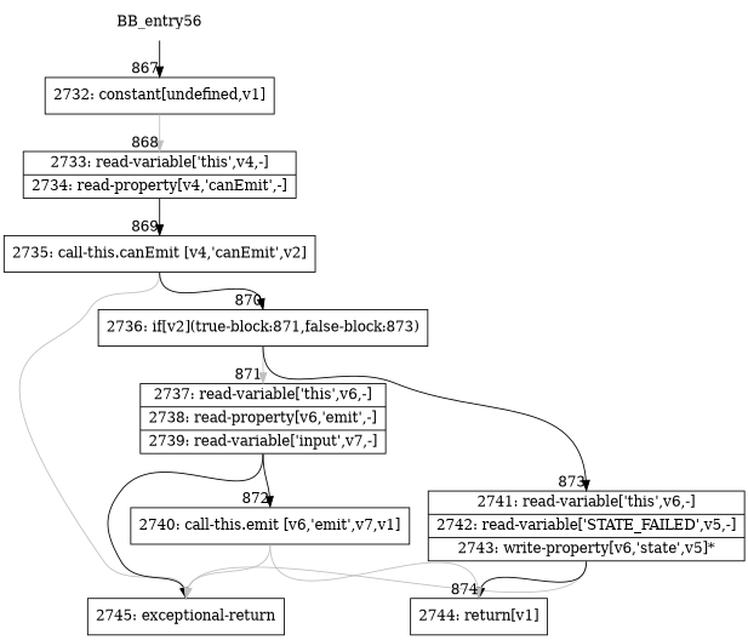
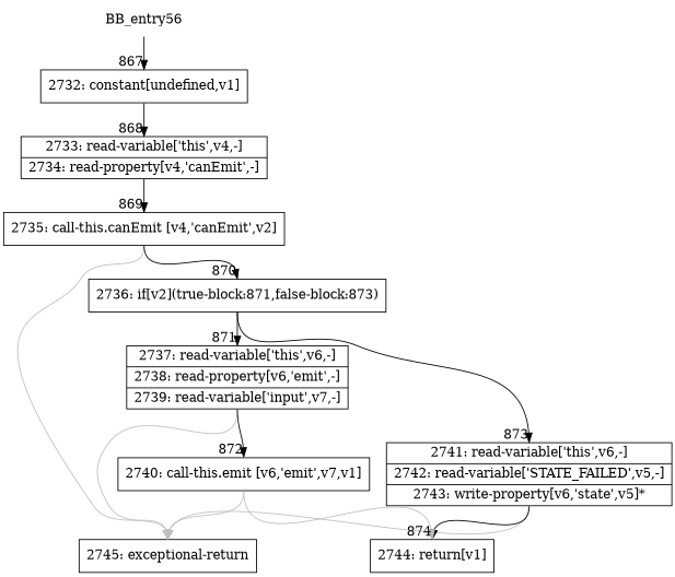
  digraph {
    rankdir=TD
    node [shape=record]
    edge [headport=n tailport=s]
    n1 [label=BB_entry56 shape=none]
    n2 [label="{2732: constant[undefined,v1]}"]
    n3 [label="{2733: read-variable['this',v4,-]|2734: read-property[v4,'canEmit',-]}"]
    n4 [label="{2735: call-this.canEmit [v4,'canEmit',v2]}"]
    n5 [label="{2745: exceptional-return}"]
    n6 [label="{2736: if[v2](true-block:871,false-block:873)}"]
    n7 [label="{2737: read-variable['this',v6,-]|2738: read-property[v6,'emit',-]|2739: read-variable['input',v7,-]}"]
    n8 [label="{2741: read-variable['this',v6,-]|2742: read-variable['STATE_FAILED',v5,-]|2743: write-property[v6,'state',v5]*}"]
    n9 [label="{2740: call-this.emit [v6,'emit',v7,v1]}"]
    n10 [label="{2744: return[v1]}"]
    n1 -> n2 [headlabel="    867"]
-   n2 -> n3 [headlabel="      868" color=gray]
+   n2 -> n3 [headlabel="      868"]
    n3 -> n4 [headlabel="      869"]
    n4 -> n5 [color=gray]
    n4 -> n6 [headlabel="      870"]
-   n6 -> n7 [headlabel="      871" color=gray]
+   n6 -> n7 [headlabel="      871"]
    n6 -> n8 [headlabel="      873"]
-   n7 -> n5 [color=black]
+   n7 -> n5 [color=gray]
    n7 -> n9 [headlabel="      872"]
    n8 -> n5 [color=gray]
    n8 -> n10
    n9 -> n5 [color=gray]
    n9 -> n10 [color=gray headlabel="      874"]
  }
